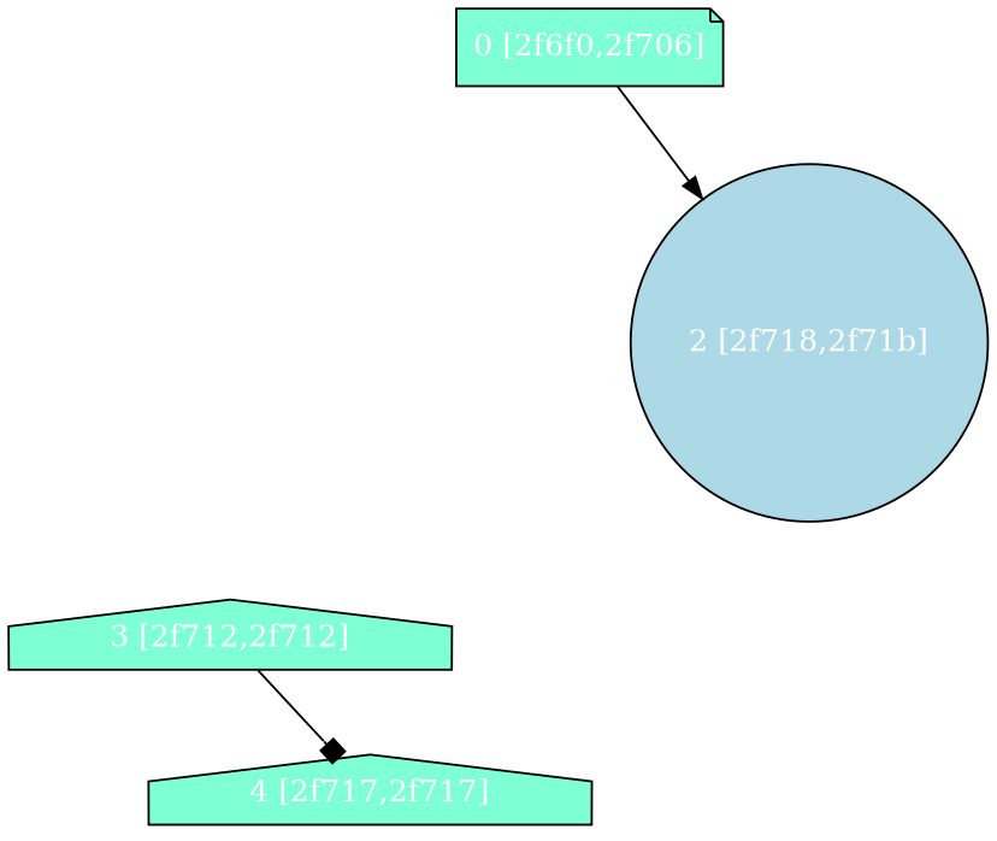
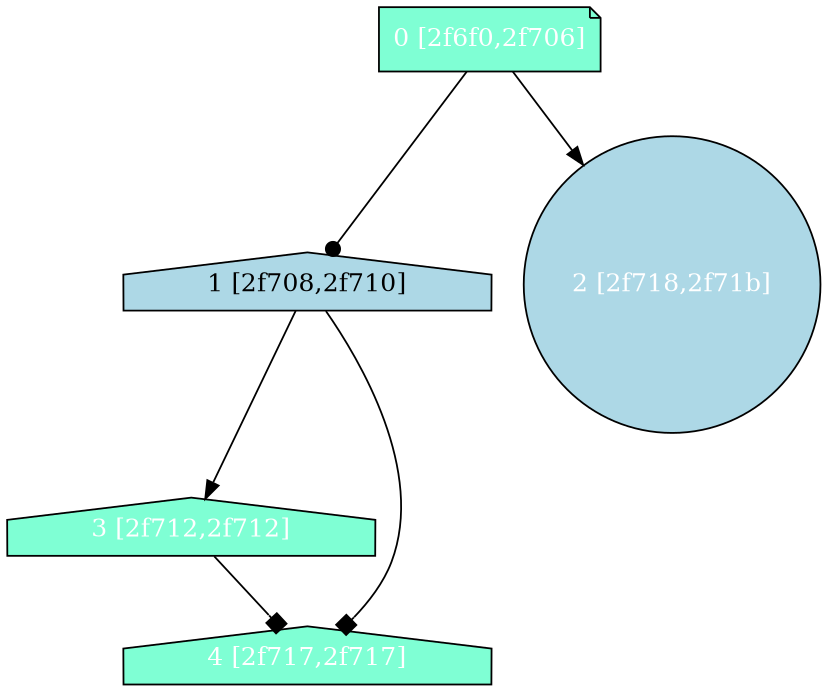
  digraph {
    node [fillcolor=aquamarine fontcolor="#ffffff" shape=house style=filled]
    edge [arrowhead=normal]
    n1 [label="0 [2f6f0,2f706]" shape=note]
+   n2 [fillcolor=lightblue fontcolor="#000000" label="1 [2f708,2f710]"]
    n3 [fillcolor=lightblue label="2 [2f718,2f71b]" shape=circle]
    n4 [label="3 [2f712,2f712]"]
    n5 [label="4 [2f717,2f717]"]
+   n1 -> n2 [arrowhead=dot]
    n1 -> n3
+   n2 -> n4
+   n2 -> n5 [arrowhead=box]
    n4 -> n5 [arrowhead=box]
  }
